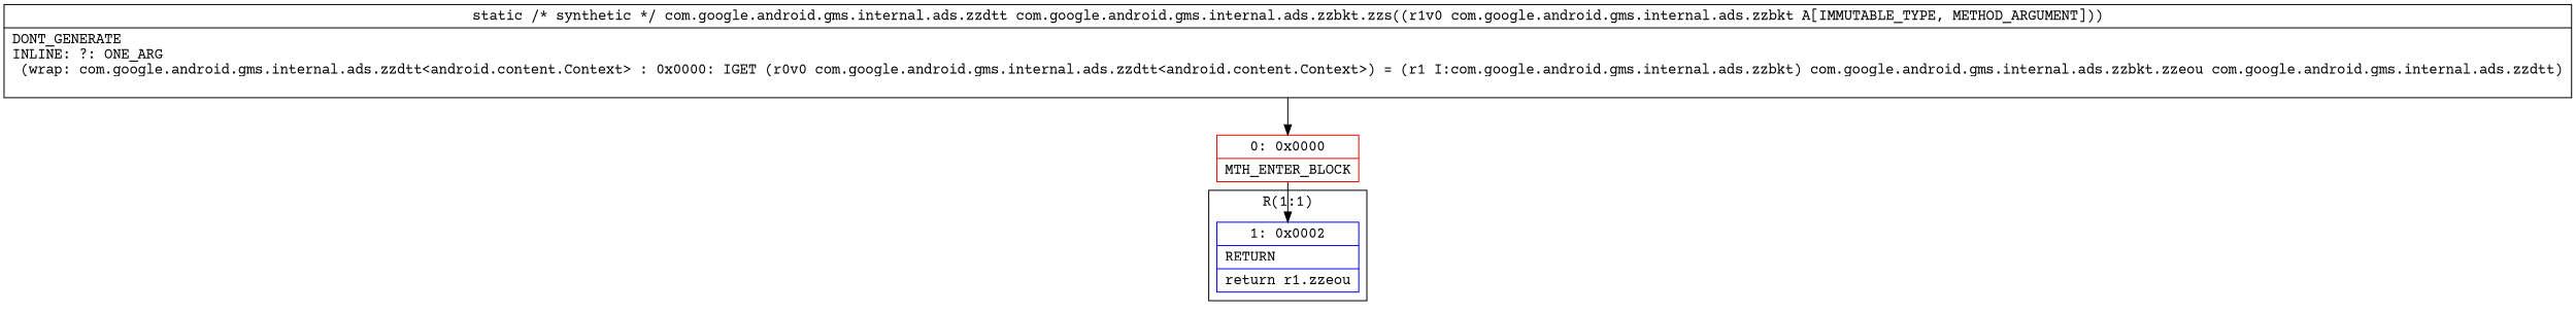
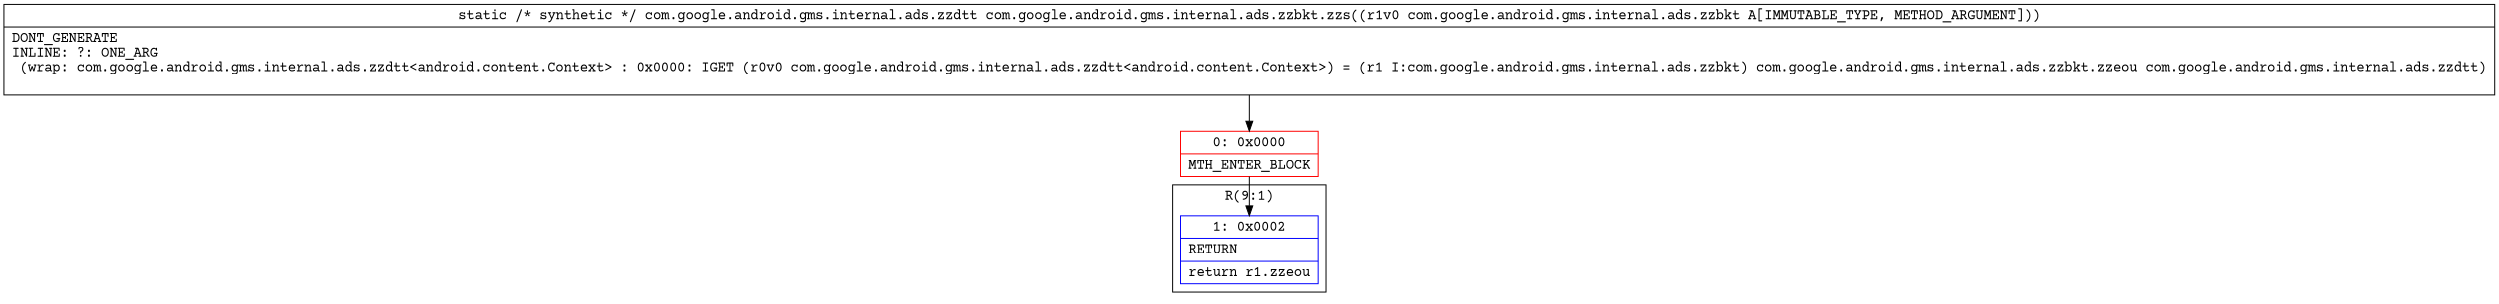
  digraph {
    fontname="Courier Prime"
    node [shape=record fontname="Courier Prime"]
    edge [fontname="Courier Prime"]
    n1 [color=blue label="{1\:\ 0x0002|RETURN\l|return r1.zzeou\l}"]
    n2 [color=red label="{0\:\ 0x0000|MTH_ENTER_BLOCK\l}"]
    n3 [label="{static \/* synthetic *\/ com.google.android.gms.internal.ads.zzdtt com.google.android.gms.internal.ads.zzbkt.zzs((r1v0 com.google.android.gms.internal.ads.zzbkt A[IMMUTABLE_TYPE, METHOD_ARGUMENT]))  | DONT_GENERATE\lINLINE: ?: ONE_ARG  \l  (wrap: com.google.android.gms.internal.ads.zzdtt\<android.content.Context\> : 0x0000: IGET  (r0v0 com.google.android.gms.internal.ads.zzdtt\<android.content.Context\>) = (r1 I:com.google.android.gms.internal.ads.zzbkt) com.google.android.gms.internal.ads.zzbkt.zzeou com.google.android.gms.internal.ads.zzdtt)\l\l}"]
    subgraph cluster_1 {
-     label="R(1:1)"
+     label="R(9:1)"
      n1
    }
    n2 -> n1
    n3 -> n2
  }
